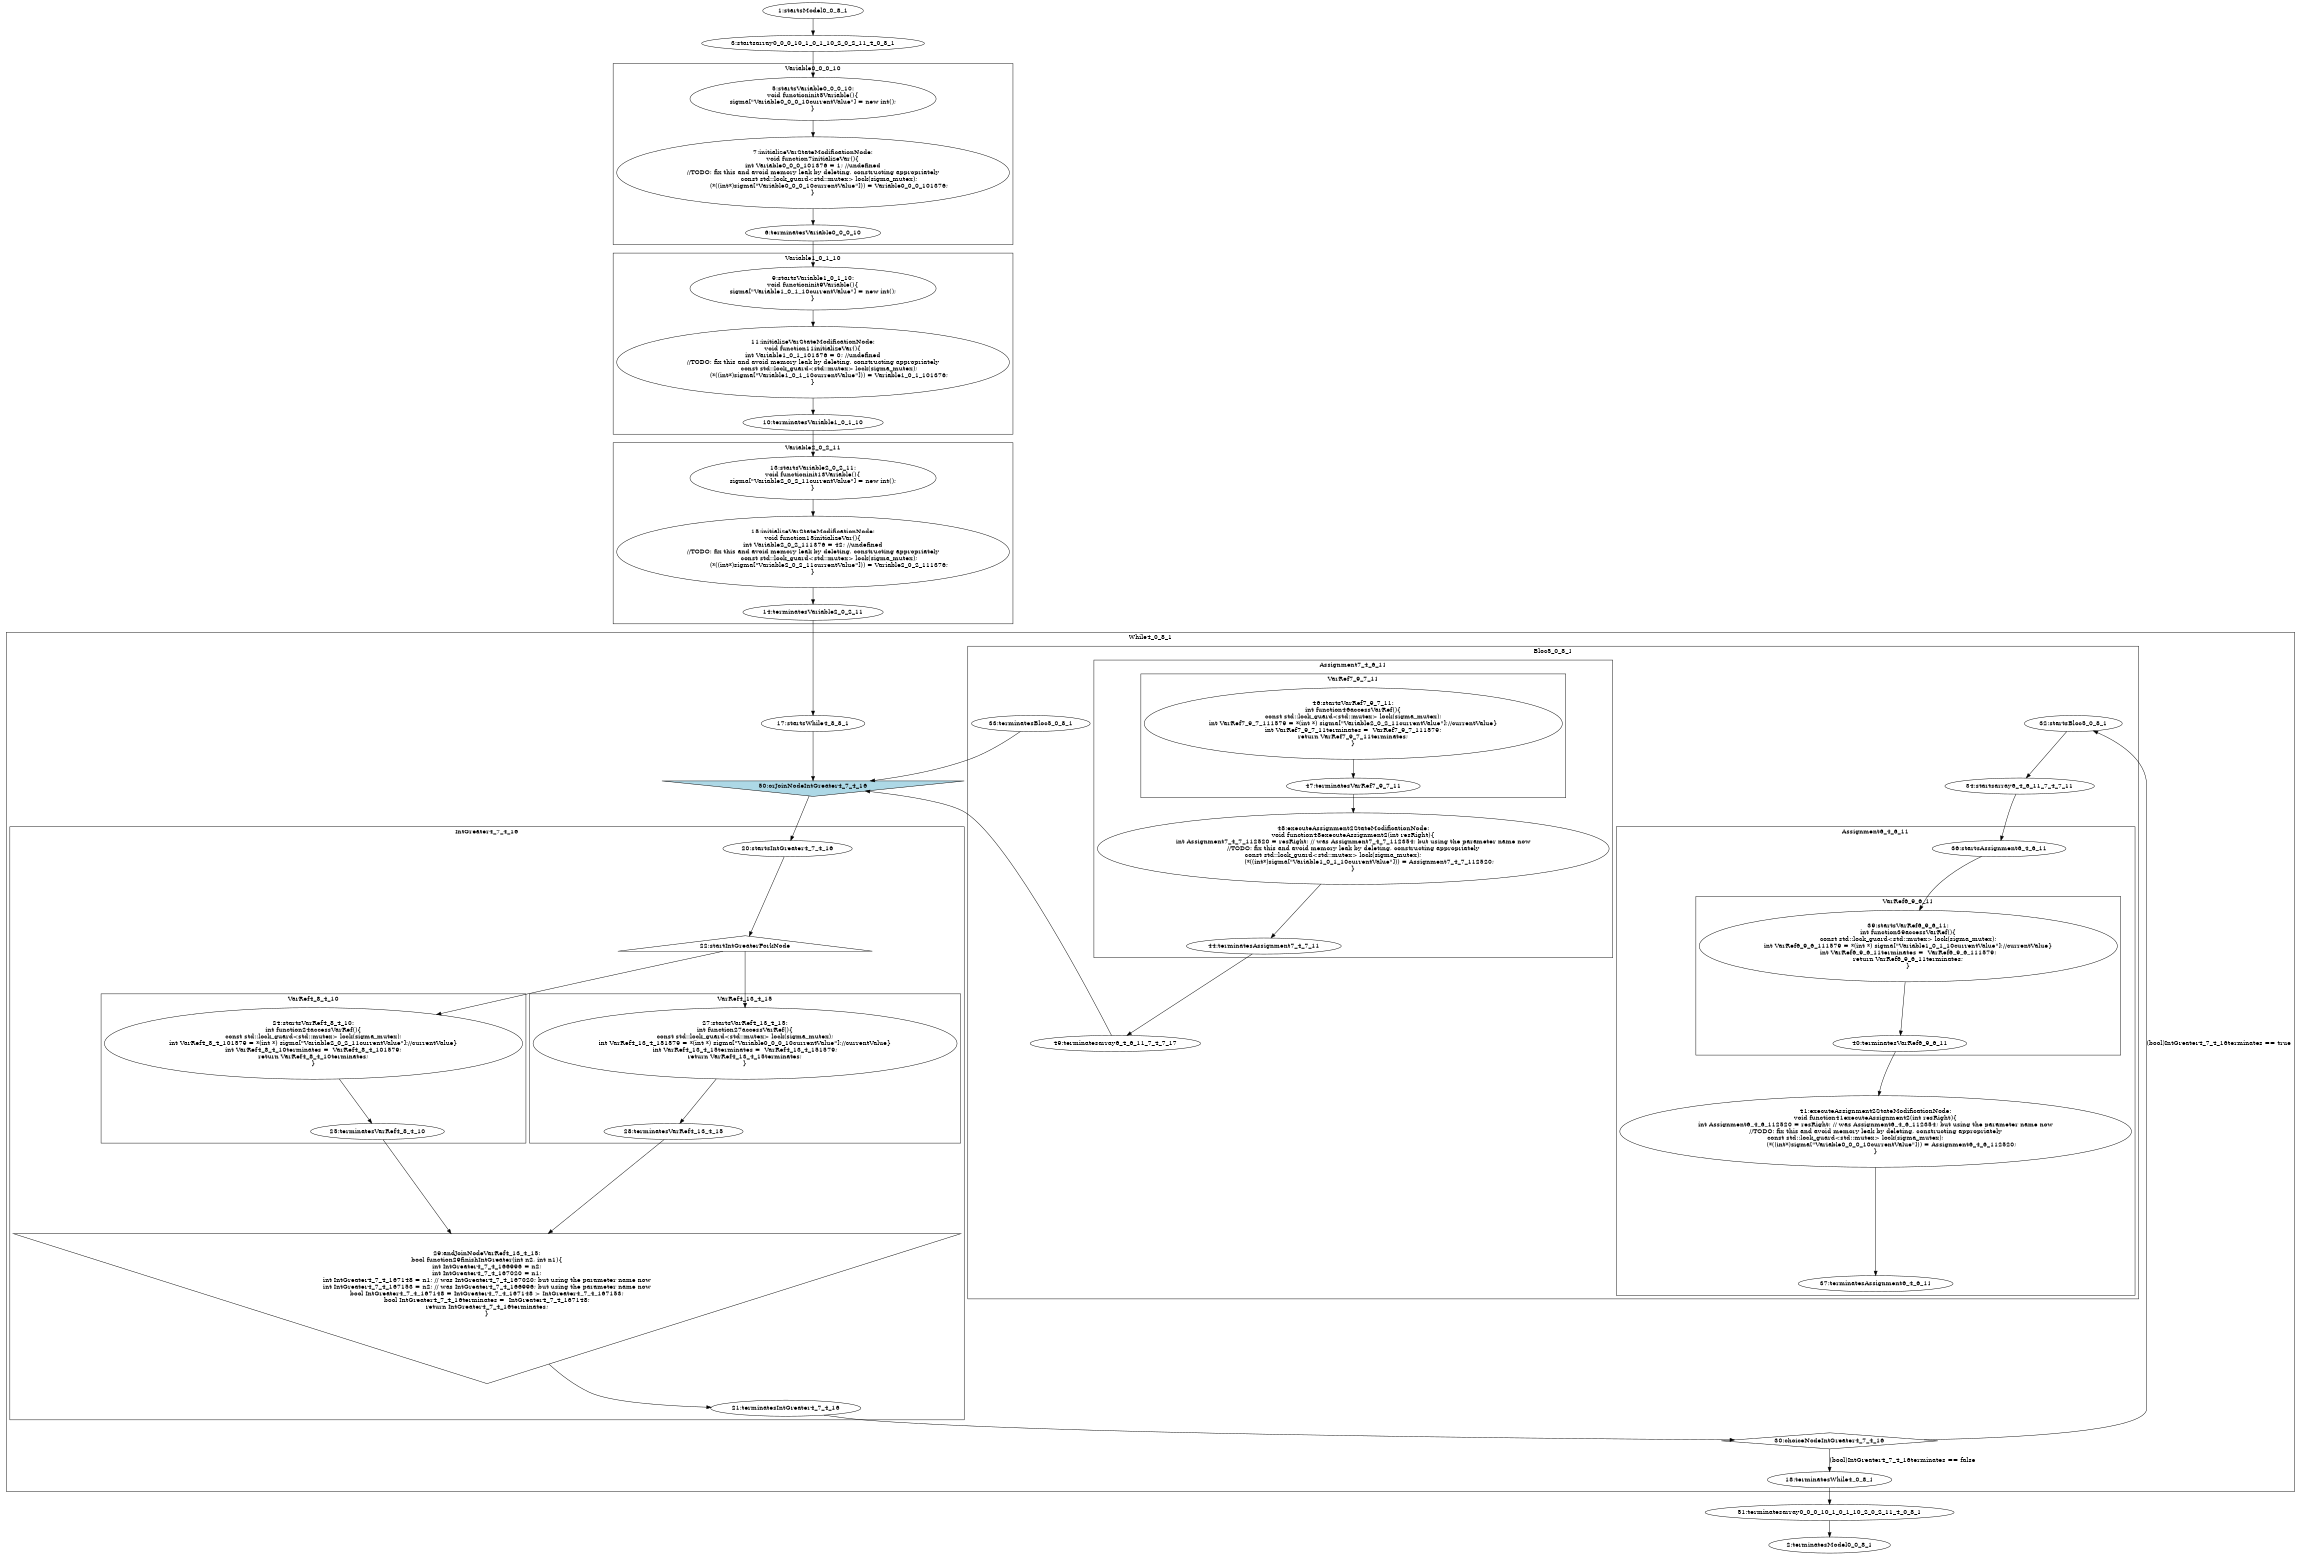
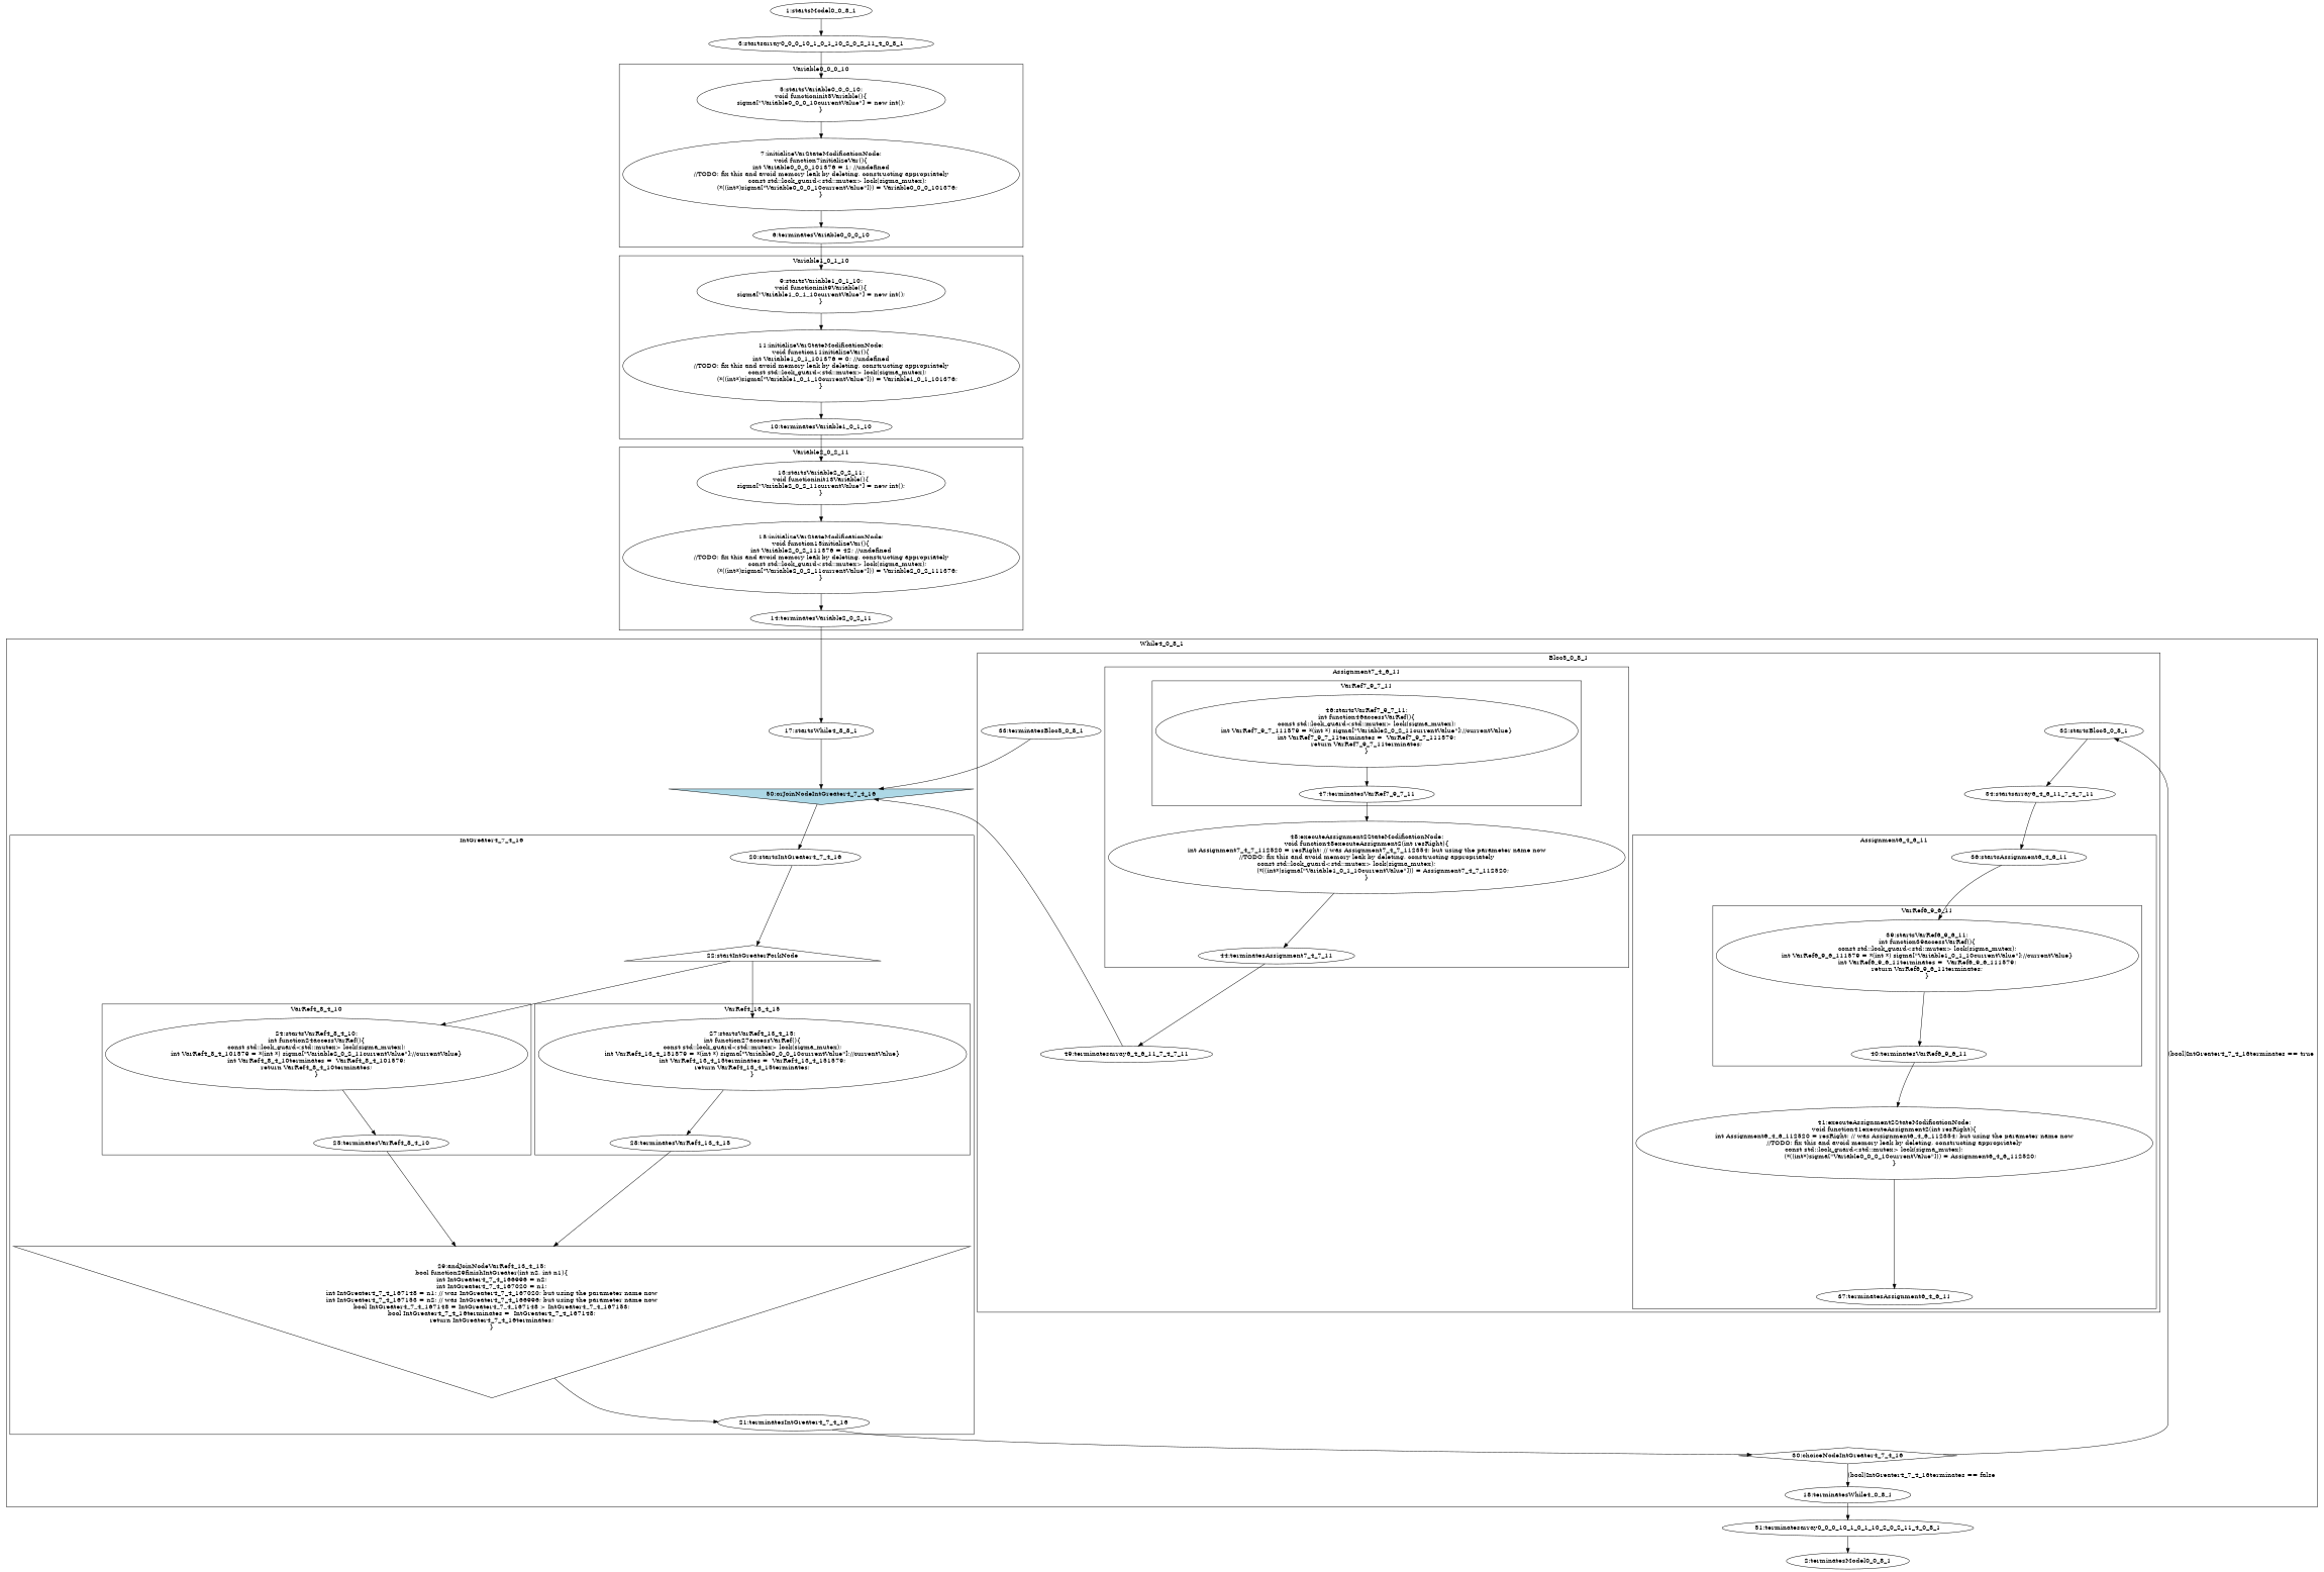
  digraph {
    node [shape=ellipse]
    n1 [label="5:startsVariable0_0_0_10:\nvoid functioninit5Variable(){\nsigma[\"Variable0_0_0_10currentValue\"] = new int();\n}"]
    n2 [label="6:terminatesVariable0_0_0_10"]
    n3 [label="7:initializeVarStateModificationNode:\nvoid function7initializeVar(){\nint Variable0_0_0_101376 = 1; //undefined\n//TODO: fix this and avoid memory leak by deleting, constructing appropriately\n                const std::lock_guard<std::mutex> lock(sigma_mutex);\n                (*((int*)sigma[\"Variable0_0_0_10currentValue\"])) = Variable0_0_0_101376;\n}"]
    n4 [label="9:startsVariable1_0_1_10:\nvoid functioninit9Variable(){\nsigma[\"Variable1_0_1_10currentValue\"] = new int();\n}"]
    n5 [label="10:terminatesVariable1_0_1_10"]
    n6 [label="11:initializeVarStateModificationNode:\nvoid function11initializeVar(){\nint Variable1_0_1_101376 = 0; //undefined\n//TODO: fix this and avoid memory leak by deleting, constructing appropriately\n                const std::lock_guard<std::mutex> lock(sigma_mutex);\n                (*((int*)sigma[\"Variable1_0_1_10currentValue\"])) = Variable1_0_1_101376;\n}"]
    n7 [label="13:startsVariable2_0_2_11:\nvoid functioninit13Variable(){\nsigma[\"Variable2_0_2_11currentValue\"] = new int();\n}"]
    n8 [label="14:terminatesVariable2_0_2_11"]
    n9 [label="15:initializeVarStateModificationNode:\nvoid function15initializeVar(){\nint Variable2_0_2_111376 = 42; //undefined\n//TODO: fix this and avoid memory leak by deleting, constructing appropriately\n                const std::lock_guard<std::mutex> lock(sigma_mutex);\n                (*((int*)sigma[\"Variable2_0_2_11currentValue\"])) = Variable2_0_2_111376;\n}"]
    n10 [label="24:startsVarRef4_8_4_10:\nint function24accessVarRef(){\nconst std::lock_guard<std::mutex> lock(sigma_mutex);\nint VarRef4_8_4_101579 = *(int *) sigma[\"Variable2_0_2_11currentValue\"];//currentValue}\nint VarRef4_8_4_10terminates =  VarRef4_8_4_101579;\nreturn VarRef4_8_4_10terminates;\n}"]
    n11 [label="25:terminatesVarRef4_8_4_10"]
    n12 [label="27:startsVarRef4_13_4_15:\nint function27accessVarRef(){\nconst std::lock_guard<std::mutex> lock(sigma_mutex);\nint VarRef4_13_4_151579 = *(int *) sigma[\"Variable0_0_0_10currentValue\"];//currentValue}\nint VarRef4_13_4_15terminates =  VarRef4_13_4_151579;\nreturn VarRef4_13_4_15terminates;\n}"]
    n13 [label="28:terminatesVarRef4_13_4_15"]
    n14 [label="20:startsIntGreater4_7_4_16"]
    n15 [label="21:terminatesIntGreater4_7_4_16"]
    n16 [label="22:startIntGreaterForkNode" shape=triangle]
    n17 [label="29:andJoinNodeVarRef4_13_4_15:\nbool function29finishIntGreater(int n2, int n1){\nint IntGreater4_7_4_166996 = n2;\nint IntGreater4_7_4_167020 = n1;\nint IntGreater4_7_4_167148 = n1; // was IntGreater4_7_4_167020; but using the parameter name now\nint IntGreater4_7_4_167153 = n2; // was IntGreater4_7_4_166996; but using the parameter name now\nbool IntGreater4_7_4_167148 = IntGreater4_7_4_167148 > IntGreater4_7_4_167153;\nbool IntGreater4_7_4_16terminates =  IntGreater4_7_4_167148;\nreturn IntGreater4_7_4_16terminates;\n}" shape=invtriangle]
    n18 [label="39:startsVarRef6_9_6_11:\nint function39accessVarRef(){\nconst std::lock_guard<std::mutex> lock(sigma_mutex);\nint VarRef6_9_6_111579 = *(int *) sigma[\"Variable1_0_1_10currentValue\"];//currentValue}\nint VarRef6_9_6_11terminates =  VarRef6_9_6_111579;\nreturn VarRef6_9_6_11terminates;\n}"]
    n19 [label="40:terminatesVarRef6_9_6_11"]
    n20 [label="36:startsAssignment6_4_6_11"]
    n21 [label="37:terminatesAssignment6_4_6_11"]
    n22 [label="41:executeAssignment2StateModificationNode:\nvoid function41executeAssignment2(int resRight){\nint Assignment6_4_6_112520 = resRight; // was Assignment6_4_6_112354; but using the parameter name now\n//TODO: fix this and avoid memory leak by deleting, constructing appropriately\n                const std::lock_guard<std::mutex> lock(sigma_mutex);                                    \n                (*((int*)sigma[\"Variable0_0_0_10currentValue\"])) = Assignment6_4_6_112520;\n}"]
    n23 [label="46:startsVarRef7_9_7_11:\nint function46accessVarRef(){\nconst std::lock_guard<std::mutex> lock(sigma_mutex);\nint VarRef7_9_7_111579 = *(int *) sigma[\"Variable2_0_2_11currentValue\"];//currentValue}\nint VarRef7_9_7_11terminates =  VarRef7_9_7_111579;\nreturn VarRef7_9_7_11terminates;\n}"]
    n24 [label="47:terminatesVarRef7_9_7_11"]
    n25 [label="44:terminatesAssignment7_4_7_11"]
    n26 [label="48:executeAssignment2StateModificationNode:\nvoid function48executeAssignment2(int resRight){\nint Assignment7_4_7_112520 = resRight; // was Assignment7_4_7_112354; but using the parameter name now\n//TODO: fix this and avoid memory leak by deleting, constructing appropriately\n                const std::lock_guard<std::mutex> lock(sigma_mutex);                                    \n                (*((int*)sigma[\"Variable1_0_1_10currentValue\"])) = Assignment7_4_7_112520;\n}"]
    n27 [label="32:startsBloc5_0_8_1"]
    n28 [label="33:terminatesBloc5_0_8_1"]
    n29 [label="34:startsarray6_4_6_11_7_4_7_11"]
-   n30 [label="49:terminatesarray6_4_6_11_7_4_7_17"]
+   n30 [label="49:terminatesarray6_4_6_11_7_4_7_11"]
    n31 [label="17:startsWhile4_8_8_1"]
    n32 [label="18:terminatesWhile4_0_8_1"]
    n33 [label="30:choiceNodeIntGreater4_7_4_16" shape=diamond]
    n34 [fillcolor=lightblue label="50:orJoinNodeIntGreater4_7_4_16" shape=invtriangle style=filled]
    n35 [label="51:terminatesarray0_0_0_10_1_0_1_10_2_0_2_11_4_0_8_1"]
    n36 [label="2:terminatesModel0_0_8_1"]
    n37 [label="1:startsModel0_0_8_1"]
    n38 [label="3:startsarray0_0_0_10_1_0_1_10_2_0_2_11_4_0_8_1"]
    subgraph cluster_1 {
      label=Variable0_0_0_10
      n1
      n2
      n3
    }
    subgraph cluster_2 {
      label=Variable1_0_1_10
      n4
      n5
      n6
    }
    subgraph cluster_3 {
      label=Variable2_0_2_11
      n7
      n8
      n9
    }
    subgraph cluster_4 {
      label=While4_0_8_1
      n31
      n32
      n33
      n34
      subgraph cluster_5 {
        label=IntGreater4_7_4_16
        n14
        n15
        n16
        n17
        subgraph cluster_6 {
          label=VarRef4_8_4_10
          n10
          n11
        }
        subgraph cluster_7 {
          label=VarRef4_13_4_15
          n12
          n13
        }
      }
      subgraph cluster_8 {
        label=Bloc5_0_8_1
        n27
        n28
        n29
        n30
        subgraph cluster_9 {
          label=Assignment6_4_6_11
          n20
          n21
          n22
          subgraph cluster_10 {
            label=VarRef6_9_6_11
            n18
            n19
          }
        }
        subgraph cluster_11 {
          label=Assignment7_4_6_11
          n25
          n26
          subgraph cluster_12 {
            label=VarRef7_9_7_11
            n23
            n24
          }
        }
      }
    }
    n1 -> n3
    n2 -> n4
    n3 -> n2
    n4 -> n6
    n5 -> n7
    n6 -> n5
    n7 -> n9
    n8 -> n31
    n9 -> n8
    n10 -> n11
    n11 -> n17
    n12 -> n13
    n13 -> n17
    n14 -> n16
    n15 -> n33
    n16 -> n10
    n16 -> n12
    n17 -> n15
    n18 -> n19
    n19 -> n22
    n20 -> n18
    n22 -> n21
    n23 -> n24
    n24 -> n26
    n25 -> n30
    n26 -> n25
    n27 -> n29
    n28 -> n34
    n29 -> n20
    n30 -> n34
    n31 -> n34
    n32 -> n35
    n33 -> n27 [label="(bool)IntGreater4_7_4_16terminates == true"]
    n33 -> n32 [label="(bool)IntGreater4_7_4_16terminates == false"]
    n34 -> n14
    n35 -> n36
    n37 -> n38
    n38 -> n1
  }
